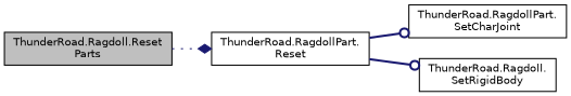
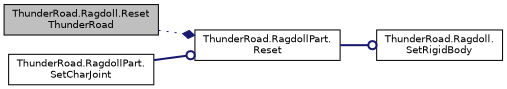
  digraph {
    rankdir=LR
    node [color=black fillcolor=white fontname=Helvetica fontsize=10 shape=record style=filled]
    edge [arrowhead=odot color=midnightblue fontname=Helvetica fontsize=10 labelfontname=Helvetica labelfontsize=10 style=bold]
-   n1 [fillcolor=grey75 fontcolor=black height=0.2 label="ThunderRoad.Ragdoll.Reset\lParts" width=0.4]
+   n1 [fillcolor=grey75 fontcolor=black height=0.2 label="ThunderRoad.Ragdoll.Reset\lThunderRoad" width=0.4]
    n2 [height=0.2 label="ThunderRoad.RagdollPart.\lReset" width=0.4]
    n3 [height=0.2 label="ThunderRoad.RagdollPart.\lSetCharJoint" width=0.4]
    n4 [height=0.2 label="ThunderRoad.Ragdoll.\lSetRigidBody" width=0.4]
    n1 -> n2 [arrowhead=diamond style=dotted]
-   n2 -> n3
+   n3 -> n2
    n2 -> n4
  }
